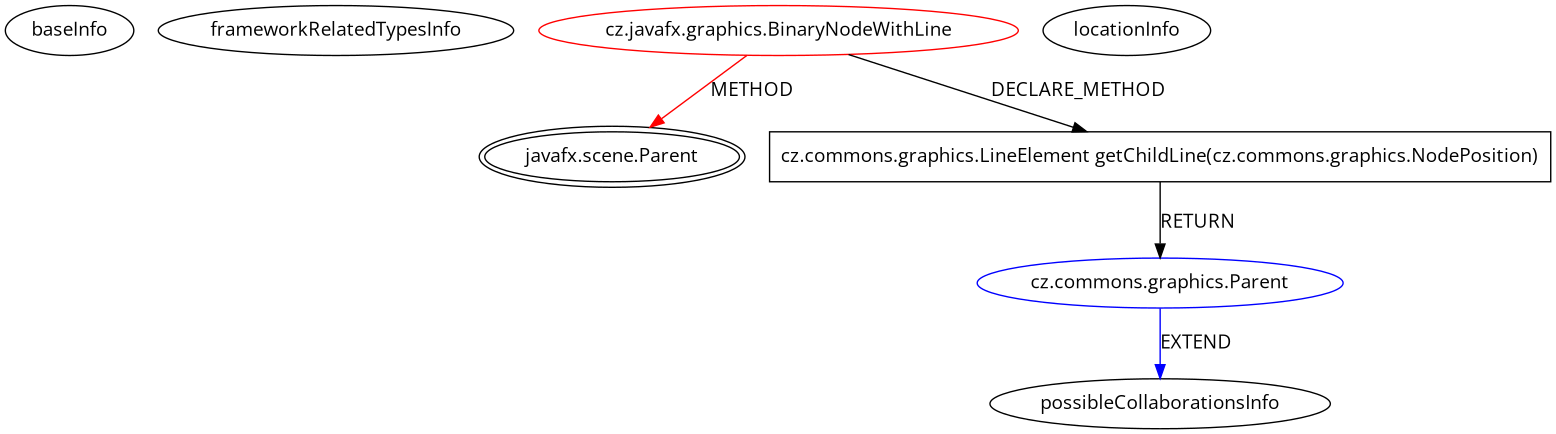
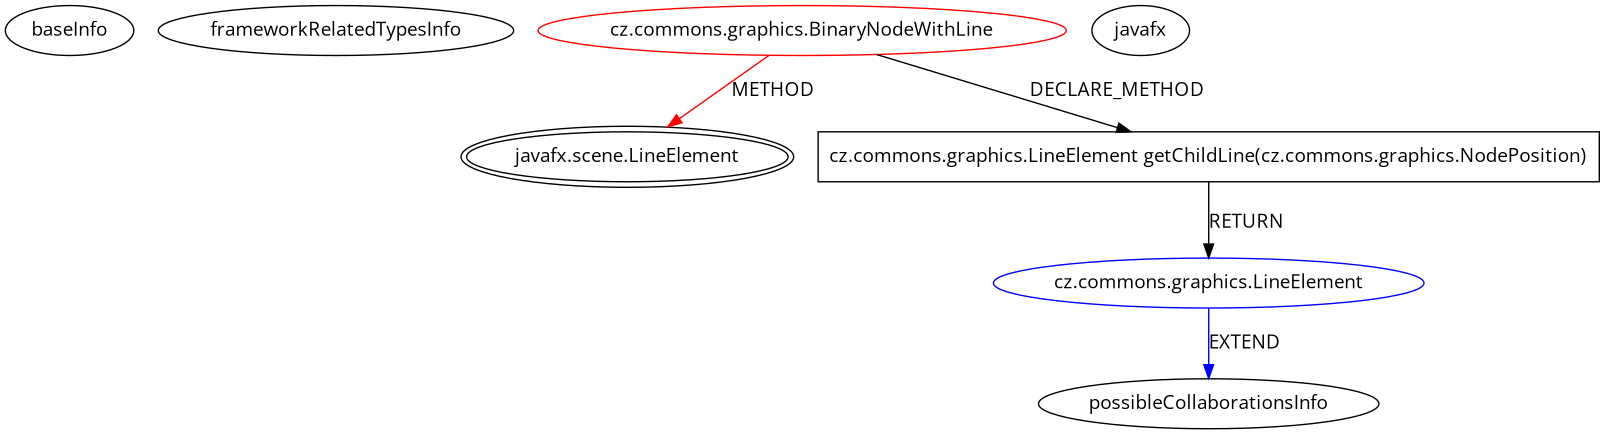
  digraph {
    fontname="Open Sans"
    node [fontname="Open Sans"]
    edge [fontname="Open Sans"]
    baseInfo [category=extension_graph graphId=927 isAnonymous=false possibleRelation=true]
    frameworkRelatedTypesInfo [0="javafx.scene.Parent"]
    possibleCollaborationsInfo [0="927~CLIENT_METHOD_DECLARATION-RETURN_TYPE-~javafx.scene.Parent ~javafx.scene.Parent ~false~false"]
-   locationInfo [contextSignature=BinaryNodeWithLine filePath="/Maxxa-MT-common/MT-common-master/src/cz/commons/graphics/BinaryNodeWithLine.java" graphId=927 projectName="Maxxa-MT-common"]
-   n5 [color=red isFrameworkType=false label="cz.javafx.graphics.BinaryNodeWithLine" vertexType=ROOT_CLIENT_CLASS_DECLARATION]
-   n6 [isFrameworkType=true label="javafx.scene.Parent" peripheries=2 vertexType=FRAMEWORK_CLASS_TYPE]
+   locationInfo [contextSignature=BinaryNodeWithLine filePath="/Maxxa-MT-common/MT-common-master/src/cz/commons/graphics/BinaryNodeWithLine.java" graphId=927 projectName="Maxxa-MT-common" label=javafx]
+   n5 [color=red isFrameworkType=false label="cz.commons.graphics.BinaryNodeWithLine" vertexType=ROOT_CLIENT_CLASS_DECLARATION]
+   n6 [isFrameworkType=true label="javafx.scene.LineElement" peripheries=2 vertexType=FRAMEWORK_CLASS_TYPE]
    n7 [isFrameworkType=false label="cz.commons.graphics.LineElement getChildLine(cz.commons.graphics.NodePosition)" shape=box vertexType=CLIENT_METHOD_DECLARATION]
-   n8 [color=blue isFrameworkType=false label="cz.commons.graphics.Parent" vertexType=REFERENCE_CLIENT_CLASS_DECLARATION]
+   n8 [color=blue isFrameworkType=false label="cz.commons.graphics.LineElement" vertexType=REFERENCE_CLIENT_CLASS_DECLARATION]
    n5 -> n6 [color=red label=METHOD]
    n5 -> n7 [label=DECLARE_METHOD]
    n7 -> n8 [label=RETURN]
    n8 -> possibleCollaborationsInfo [color=blue label=EXTEND]
  }
